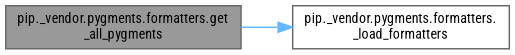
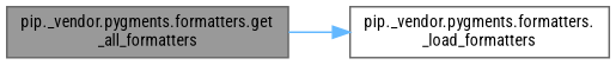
  digraph {
    rankdir=LR
    fontname="Roboto Condensed"
    node [fontname="Roboto Condensed" fontsize=10 shape=box style=filled]
-   n1 [color=gray40 fillcolor=grey60 fontcolor=black height=0.2 label="pip._vendor.pygments.formatters.get\l_all_pygments" width=0.4]
+   n1 [color=gray40 fillcolor=grey60 fontcolor=black height=0.2 label="pip._vendor.pygments.formatters.get\l_all_formatters" width=0.4]
    n2 [color=grey40 fillcolor=white height=0.2 label="pip._vendor.pygments.formatters.\l_load_formatters" width=0.4]
    n1 -> n2 [color=steelblue1 fontname="Roboto Condensed" fontsize=10 labelfontname=Helvetica labelfontsize=10 style=solid]
  }
